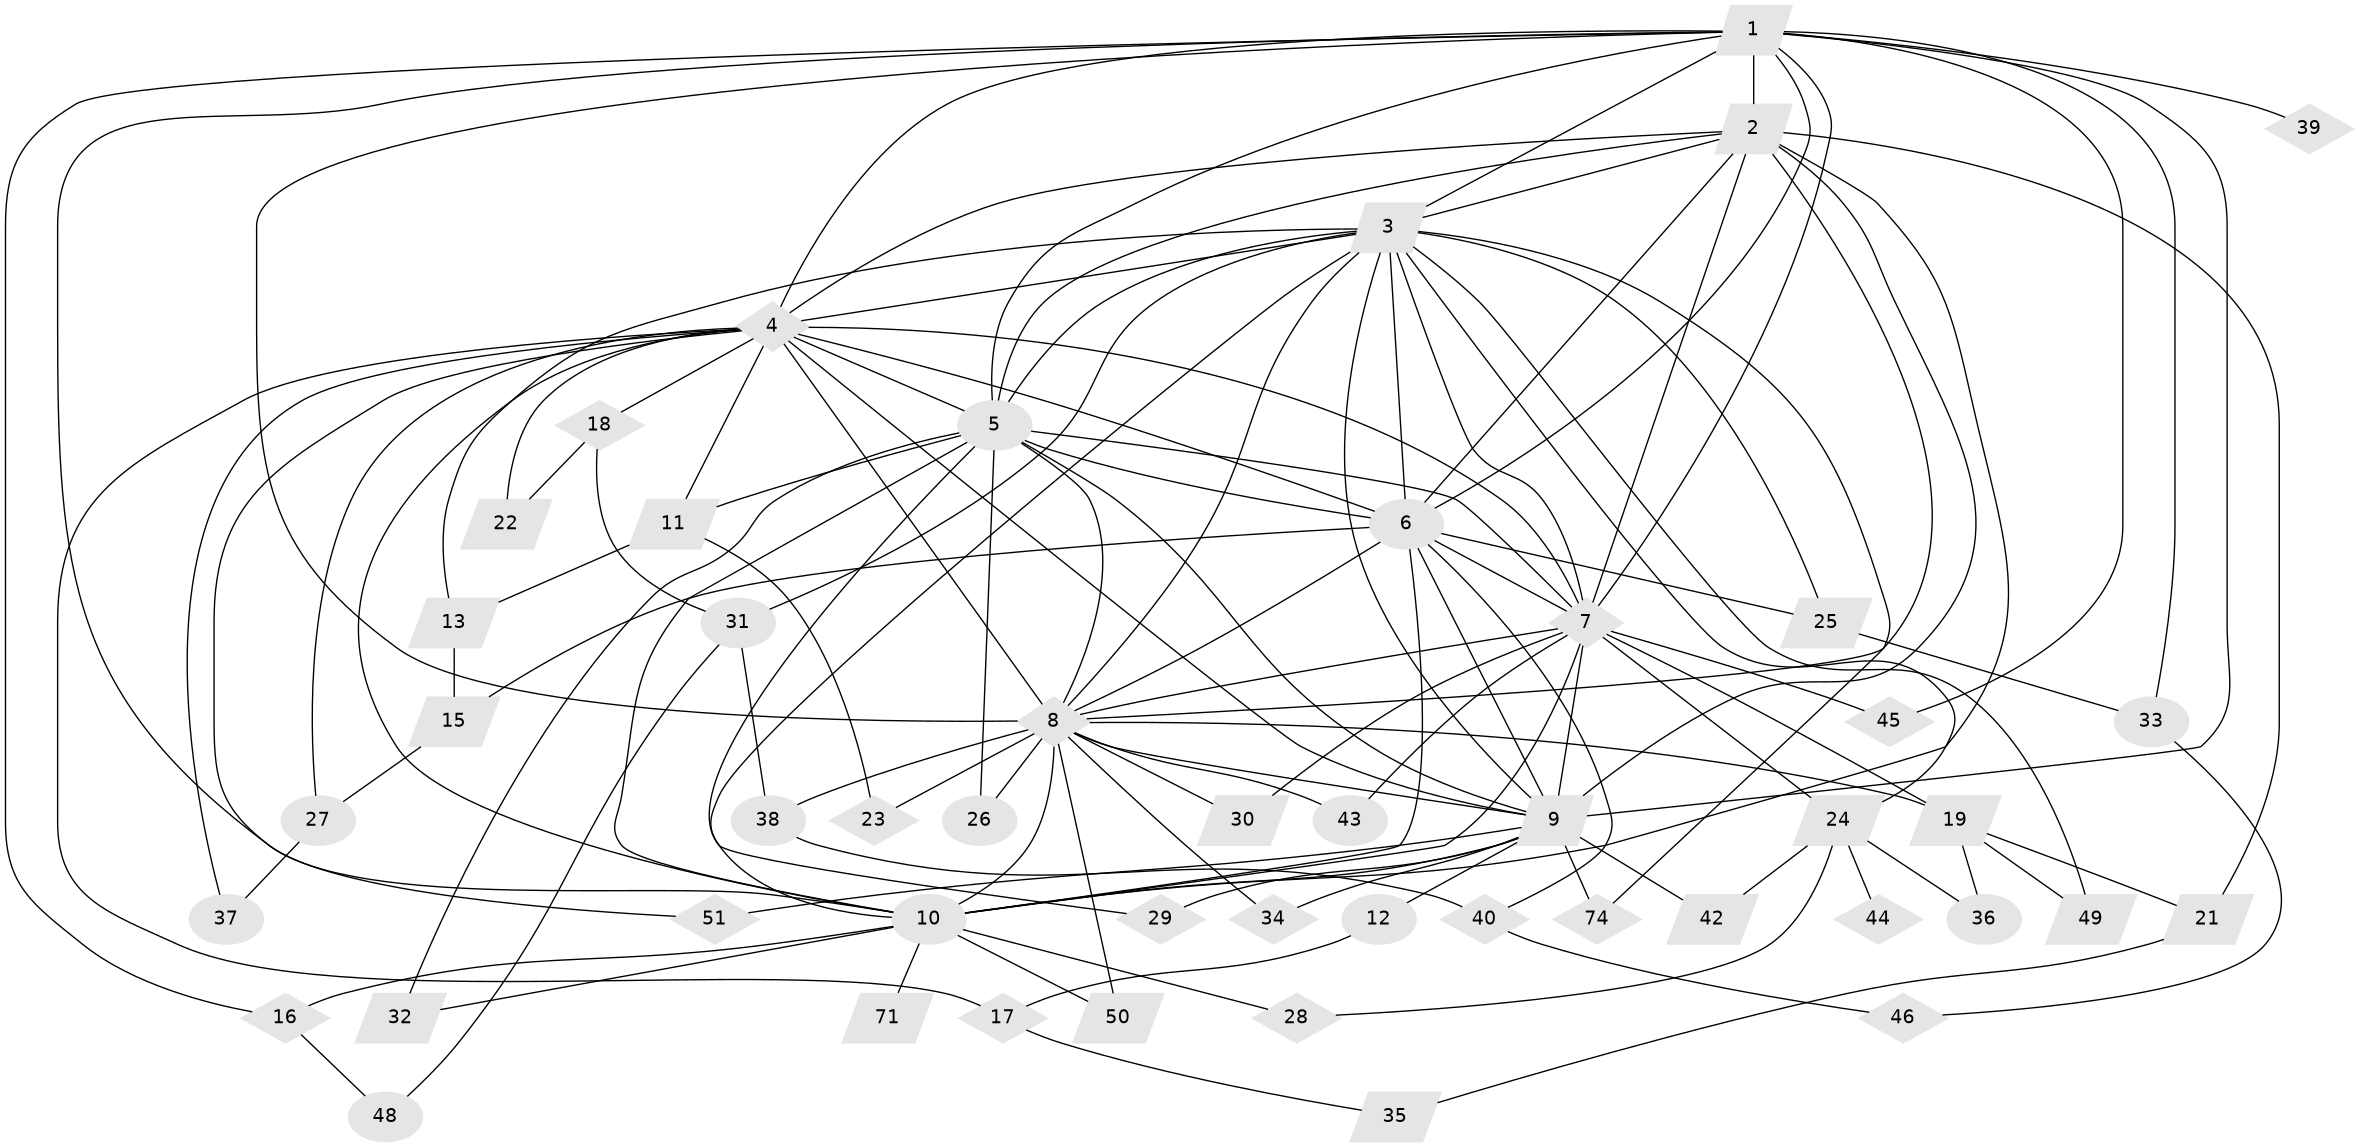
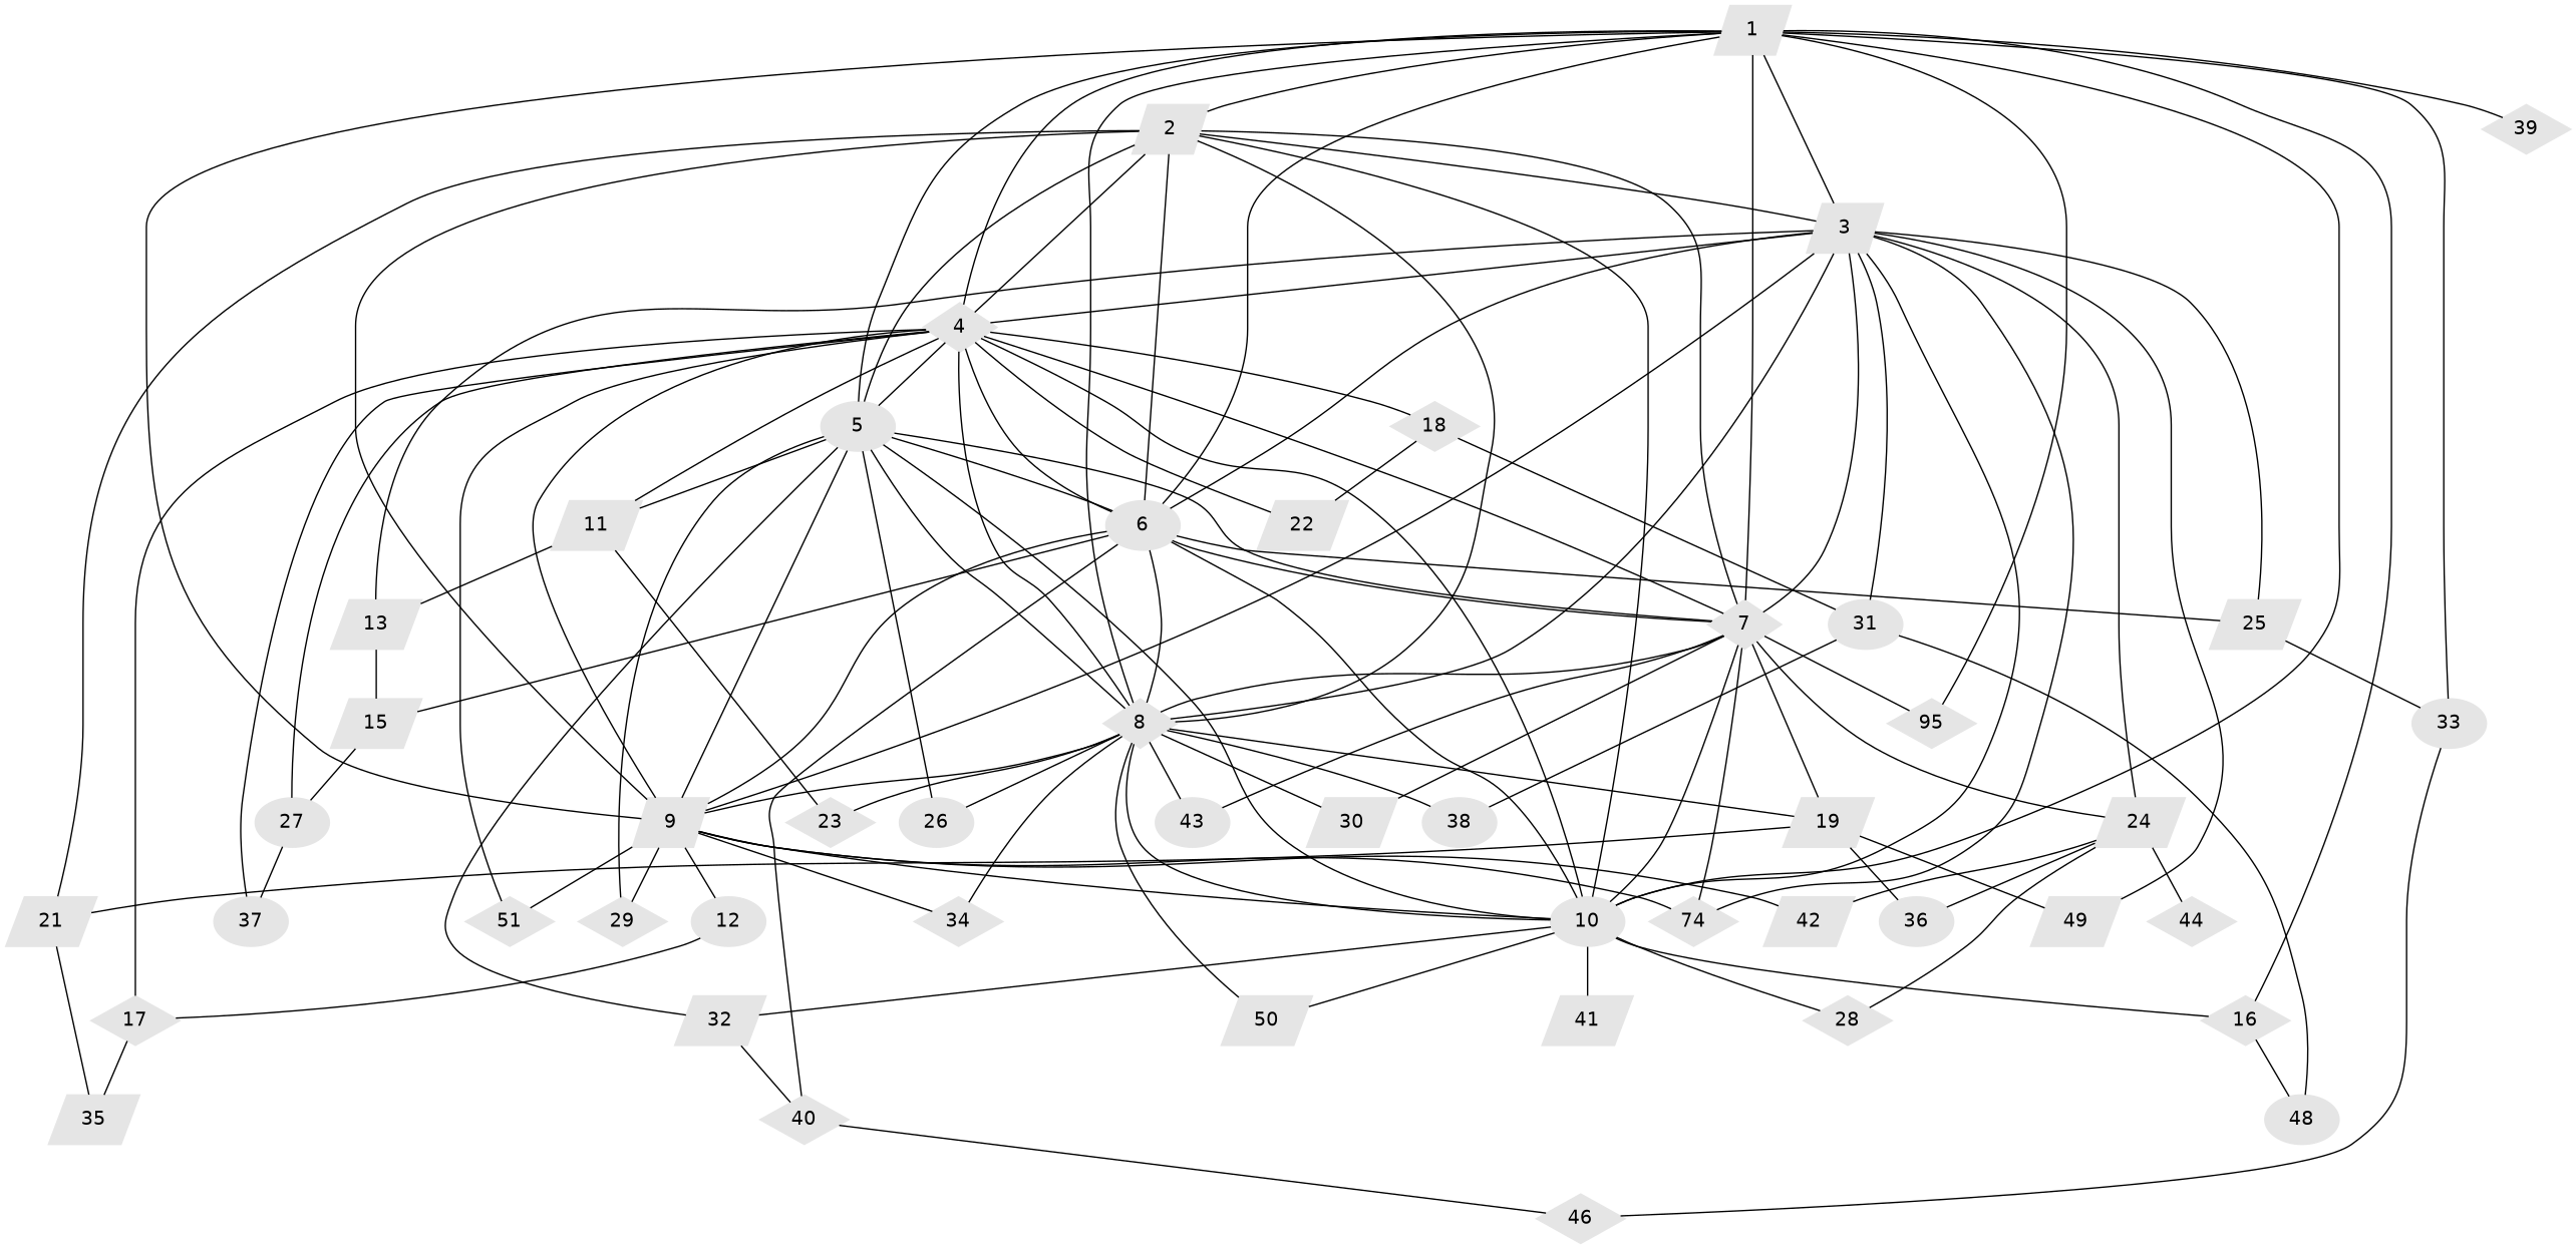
  graph {
    fontname="DejaVu Sans"
    node [color=gray90 fontname="DejaVu Sans" shape=parallelogram style=filled]
    edge [fontname="DejaVu Sans"]
    1
    2
    3
    4 [shape=diamond]
    5 [shape=ellipse]
    6 [shape=ellipse]
    7 [shape=diamond]
    8 [shape=diamond]
    9
    10 [shape=ellipse]
    16 [shape=diamond]
    33 [shape=ellipse]
    39 [shape=diamond]
-   45 [shape=diamond]
+   45 [shape=diamond label=95]
    21
    13
    n17 [label=74 shape=diamond]
    24
    25
    31 [shape=ellipse]
    49
    11
    17 [shape=diamond]
    18 [shape=diamond]
    22
    27 [shape=ellipse]
    37 [shape=ellipse]
    51 [shape=diamond]
    26 [shape=ellipse]
    29 [shape=diamond]
    32
    15
    40 [shape=diamond]
    19
    30
    43 [shape=ellipse]
    23 [shape=diamond]
    34 [shape=diamond]
    38 [shape=ellipse]
    50
    12 [shape=ellipse]
    42
    28 [shape=diamond]
-   41 [label=71]
+   41
    48 [shape=ellipse]
    46 [shape=diamond]
    35
    44 [shape=diamond]
    36 [shape=ellipse]
    1 -- 2
    1 -- 3
    1 -- 4
    1 -- 5
    1 -- 6
    1 -- 7
    1 -- 8
    1 -- 9
    1 -- 10
    1 -- 16
    1 -- 33
    1 -- 39
    1 -- 45
    2 -- 3
    2 -- 4
    2 -- 5
    2 -- 6
    2 -- 7
    2 -- 8
    2 -- 9
    2 -- 10
    2 -- 21
    3 -- 4
-   3 -- 5
    3 -- 6
    3 -- 7
    3 -- 8
    3 -- 9
    3 -- 10
    3 -- 13
    3 -- n17
    3 -- 24
    3 -- 25
    3 -- 31
    3 -- 49
    4 -- 5
    4 -- 6
    4 -- 7
    4 -- 8
    4 -- 9
    4 -- 10
    4 -- 11
    4 -- 17
    4 -- 18
    4 -- 22
    4 -- 27
    4 -- 37
    4 -- 51
    5 -- 6
    5 -- 7
    5 -- 8
    5 -- 9
    5 -- 10
    5 -- 11
    5 -- 26
    5 -- 29
    5 -- 32
    6 -- 7
    6 -- 8
    6 -- 9
    6 -- 10
    6 -- 25
    6 -- 15
    6 -- 40
    7 -- 8
-   7 -- 9
+   7 -- n17
    7 -- 10
    7 -- 45
    7 -- 24
    7 -- 19
    7 -- 30
    7 -- 43
    8 -- 9
    8 -- 10
    8 -- 26
    8 -- 19
    8 -- 30
    8 -- 43
    8 -- 23
    8 -- 34
    8 -- 38
    8 -- 50
    9 -- 10
    9 -- n17
    9 -- 51
    9 -- 29
    9 -- 34
    9 -- 12
    9 -- 42
    10 -- 16
    10 -- 32
    10 -- 50
    10 -- 28
    10 -- 41
    16 -- 48
    33 -- 46
    21 -- 35
    13 -- 15
    24 -- 42
    24 -- 28
    24 -- 44
    24 -- 36
    25 -- 33
    31 -- 38
    31 -- 48
    11 -- 13
    11 -- 23
    17 -- 35
    18 -- 31
    18 -- 22
    27 -- 37
-   38 -- 40
+   32 -- 40
    15 -- 27
    40 -- 46
    19 -- 21
    19 -- 49
    19 -- 36
    12 -- 17
  }
